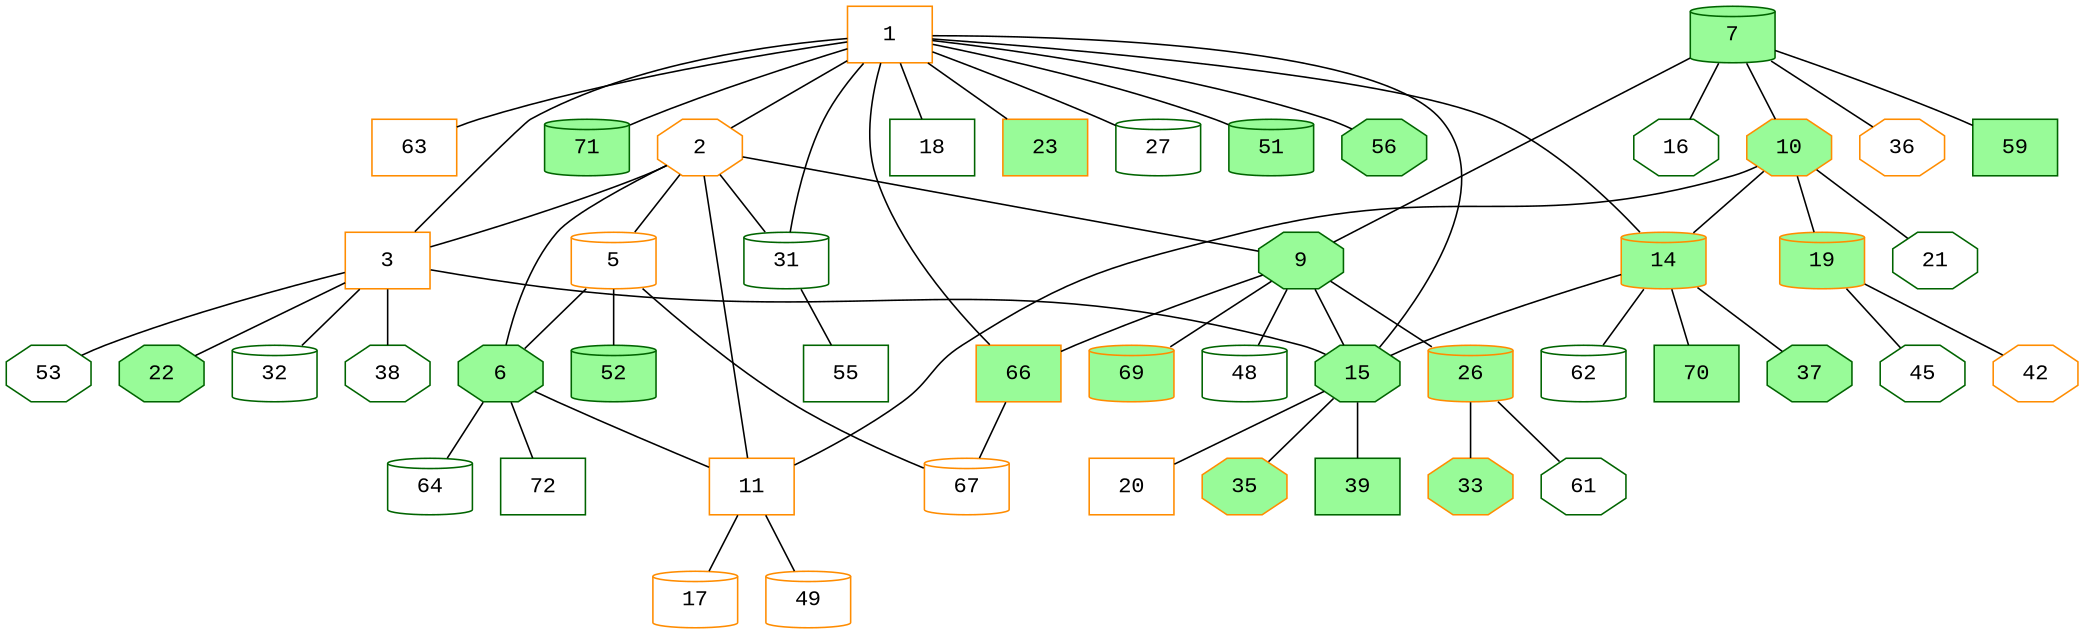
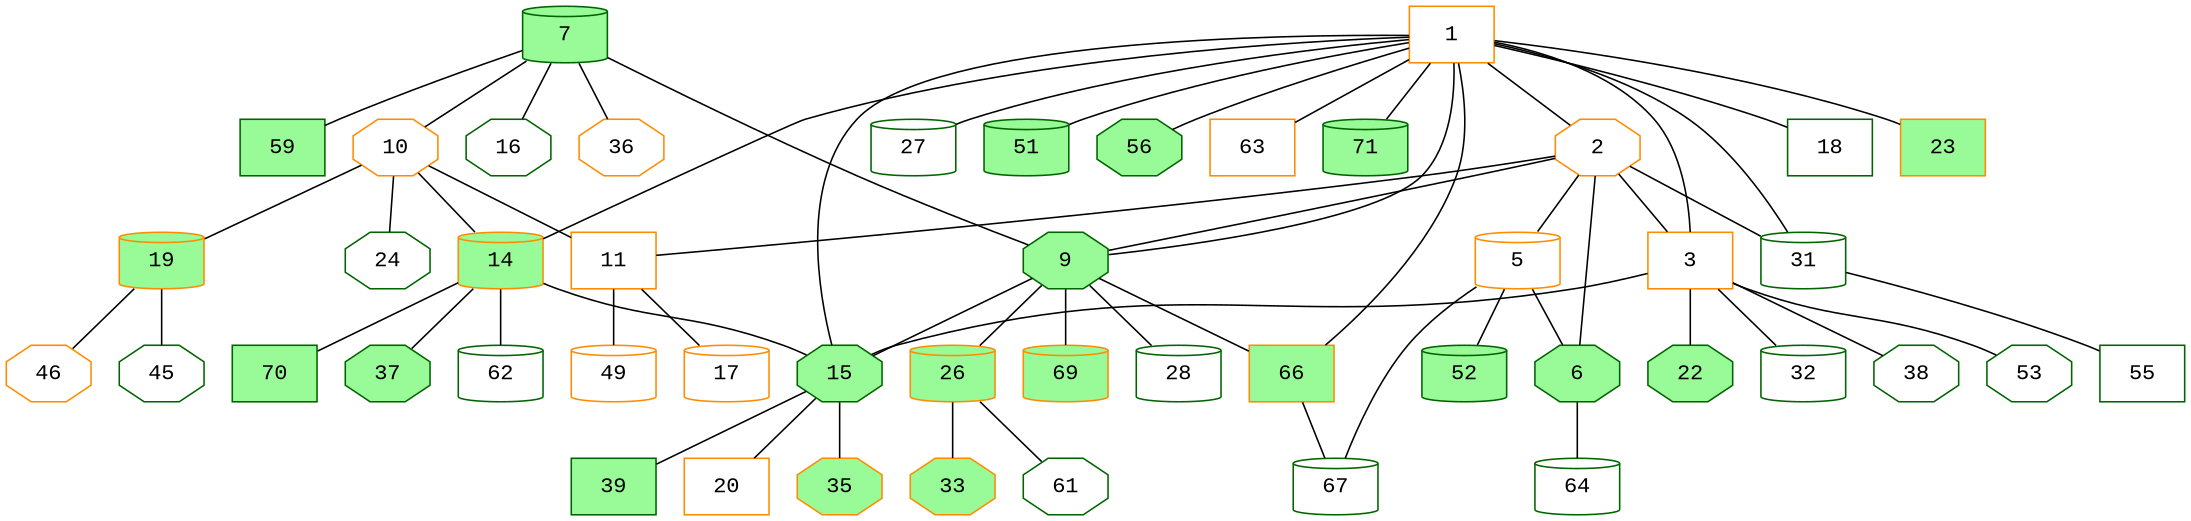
  graph {
    fontname="Liberation Mono"
    node [color=darkgreen fillcolor=white fontname="Liberation Mono" shape=octagon style=filled]
    edge [fontname="Liberation Mono"]
    1 [color=darkorange shape=box super="+13"]
    2 [color=darkorange super="+4"]
    3 [color=darkorange shape=box super="+34"]
    9 [fillcolor=palegreen super="+60"]
    14 [color=darkorange fillcolor=palegreen shape=cylinder super="+25"]
    15 [fillcolor=palegreen super="+41"]
    18 [shape=box super="+42"]
    23 [color=darkorange fillcolor=palegreen shape=box]
    27 [shape=cylinder]
    31 [shape=cylinder super="+48"]
    51 [fillcolor=palegreen shape=cylinder]
    56 [fillcolor=palegreen]
    63 [color=darkorange shape=box]
    66 [color=darkorange fillcolor=palegreen shape=box]
    71 [fillcolor=palegreen shape=cylinder]
    5 [color=darkorange shape=cylinder super="+57"]
    6 [fillcolor=palegreen super="+40"]
    11 [color=darkorange shape=box super="+24"]
    22 [fillcolor=palegreen]
    32 [shape=cylinder]
    38
    53 [super="+65"]
    26 [color=darkorange fillcolor=palegreen shape=cylinder super="+29"]
-   28 [shape=cylinder label=48]
+   28 [shape=cylinder]
    69 [color=darkorange fillcolor=palegreen shape=cylinder]
    37 [fillcolor=palegreen super="+68"]
    62 [shape=cylinder]
    70 [fillcolor=palegreen shape=box]
    20 [color=darkorange shape=box super="+54"]
    35 [color=darkorange fillcolor=palegreen]
    39 [fillcolor=palegreen shape=box super="+44"]
    55 [shape=box]
-   67 [color=darkorange shape=cylinder]
+   67 [shape=cylinder]
    52 [fillcolor=palegreen shape=cylinder]
    64 [shape=cylinder]
-   72 [shape=box]
    17 [color=darkorange shape=cylinder super="+30"]
    49 [color=darkorange shape=cylinder]
    7 [fillcolor=palegreen shape=cylinder super="+8"]
-   10 [color=darkorange fillcolor=palegreen super="+12"]
+   10 [color=darkorange super="+12"]
    16 [super="+47"]
    36 [color=darkorange super="+58"]
    59 [fillcolor=palegreen shape=box]
    19 [color=darkorange fillcolor=palegreen shape=cylinder]
-   21 [super="+43"]
+   21 [super="+43" label=24]
    33 [color=darkorange fillcolor=palegreen]
    61
    45 [super="+50"]
-   46 [color=darkorange label=42]
+   46 [color=darkorange]
    1 -- 2 [weight=2]
    1 -- 3
+   1 -- 9
    1 -- 14
    1 -- 15
    1 -- 18
    1 -- 23
    1 -- 27
    1 -- 31
    1 -- 51
    1 -- 56
    1 -- 63
    1 -- 66
    1 -- 71
    2 -- 3
    2 -- 9
    2 -- 31
    2 -- 5
    2 -- 6
    2 -- 11
    3 -- 15
    3 -- 22
    3 -- 32
    3 -- 38
    3 -- 53
    9 -- 15
    9 -- 66
    9 -- 26
    9 -- 28
    9 -- 69
    14 -- 15
    14 -- 37
    14 -- 62
    14 -- 70
    15 -- 20
    15 -- 35
    15 -- 39
    31 -- 55
    66 -- 67
    5 -- 6
    5 -- 67
    5 -- 52
-   6 -- 11
    6 -- 64
-   6 -- 72
    11 -- 17
    11 -- 49
    26 -- 33
    26 -- 61
    7 -- 9 [weight=2]
    7 -- 10
    7 -- 16
    7 -- 36
    7 -- 59
    10 -- 14
    10 -- 11 [weight=2]
    10 -- 19
    10 -- 21
    19 -- 45
    19 -- 46
  }
